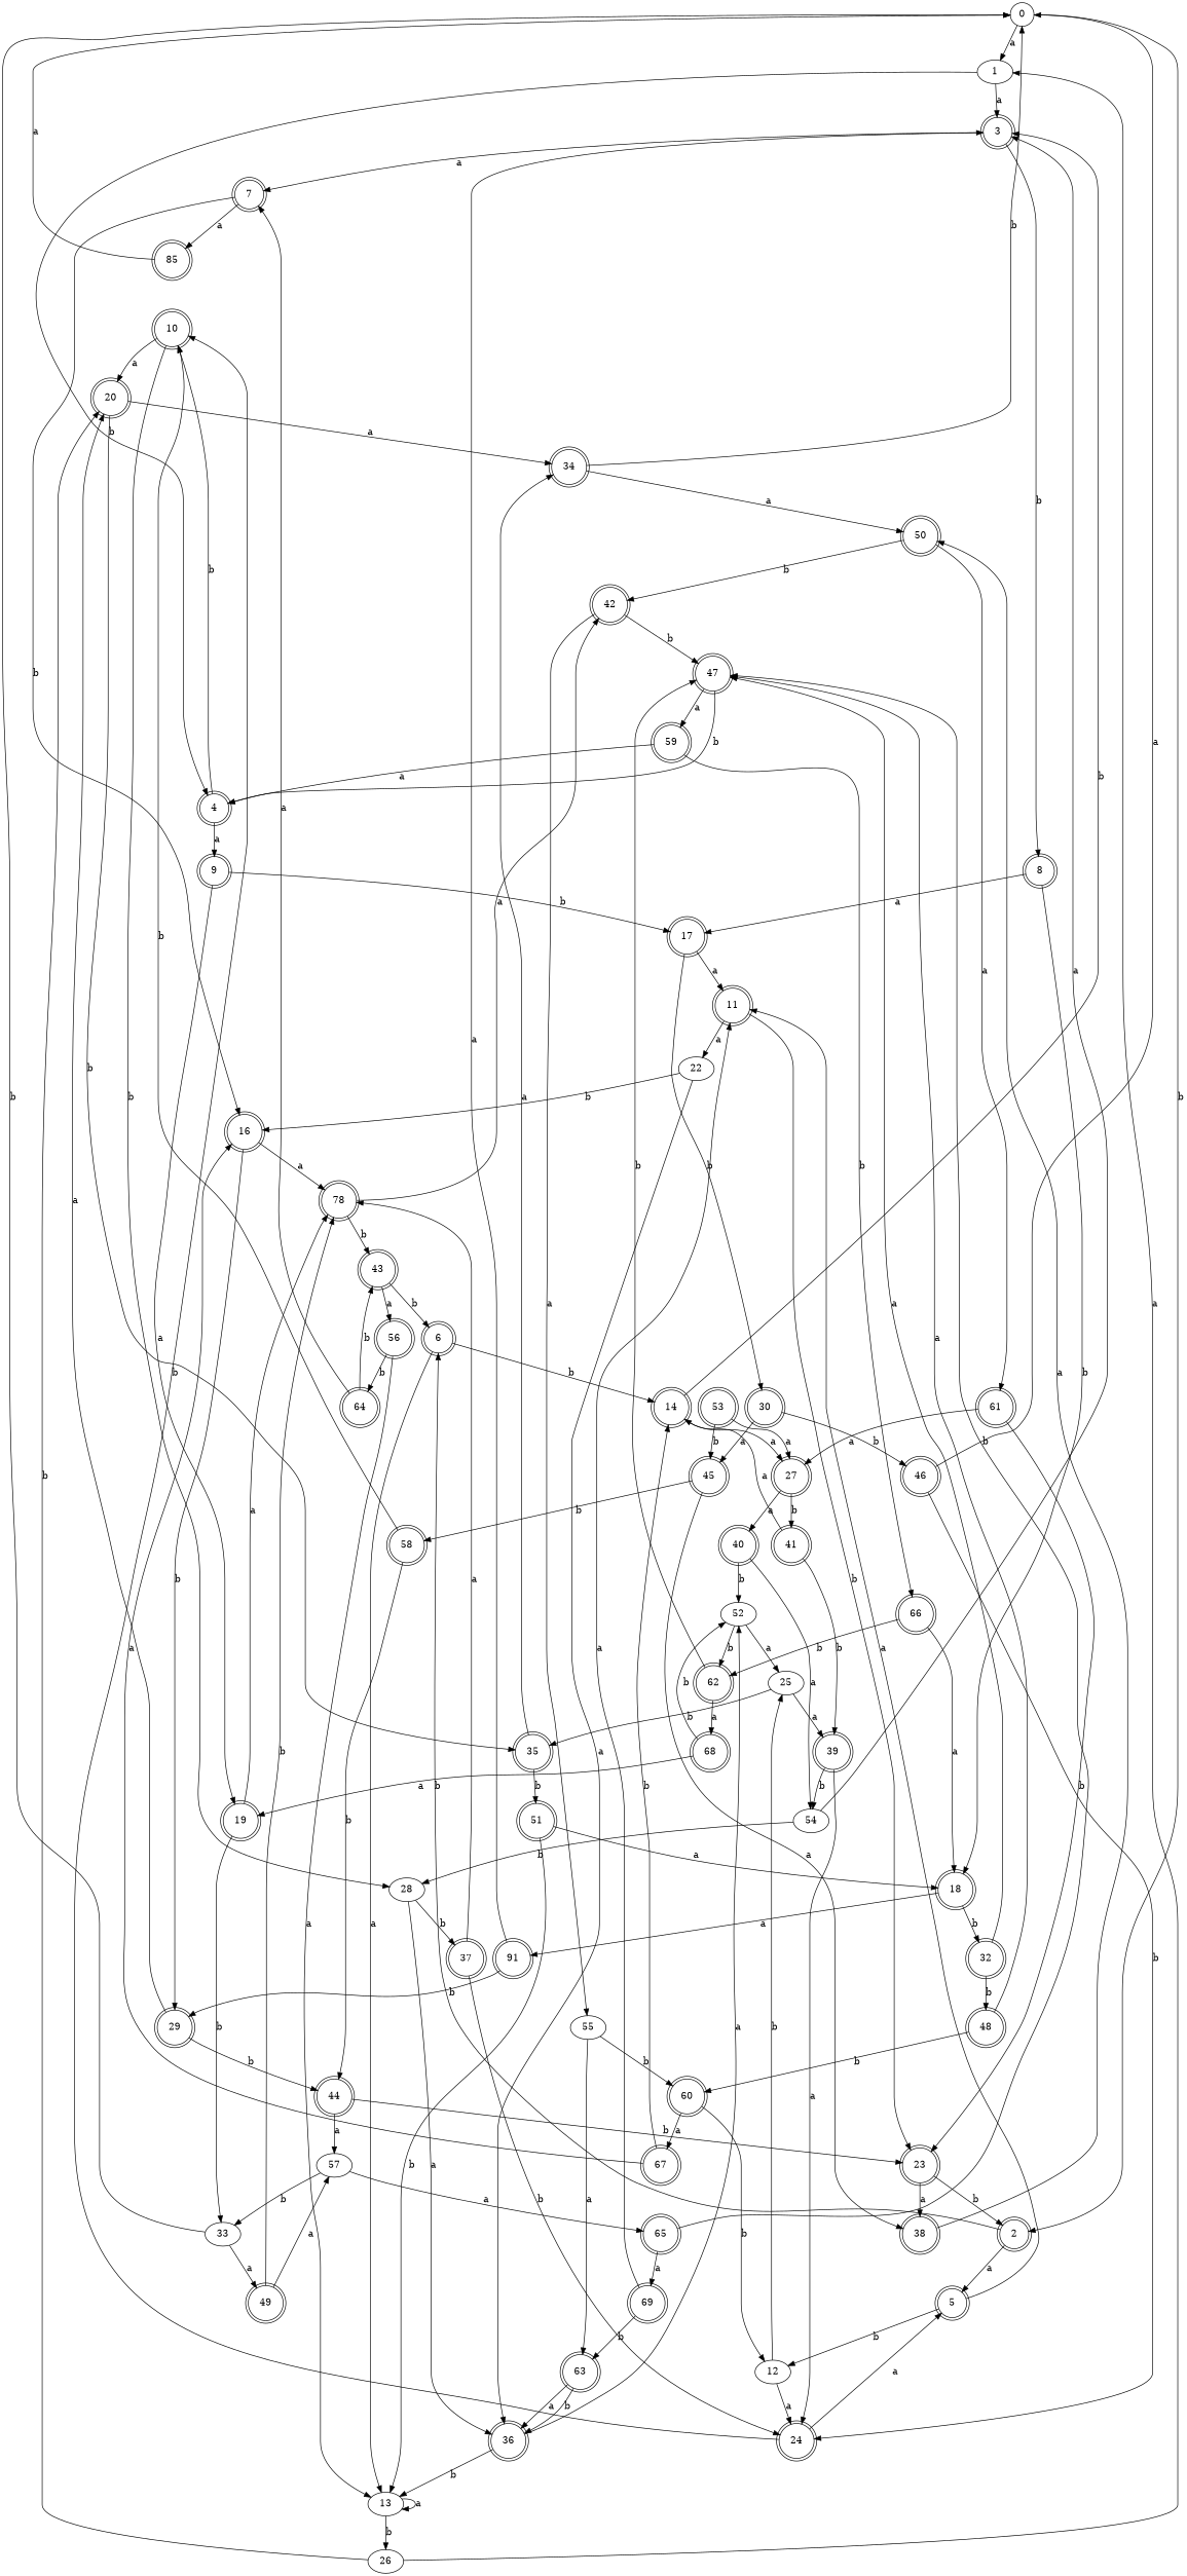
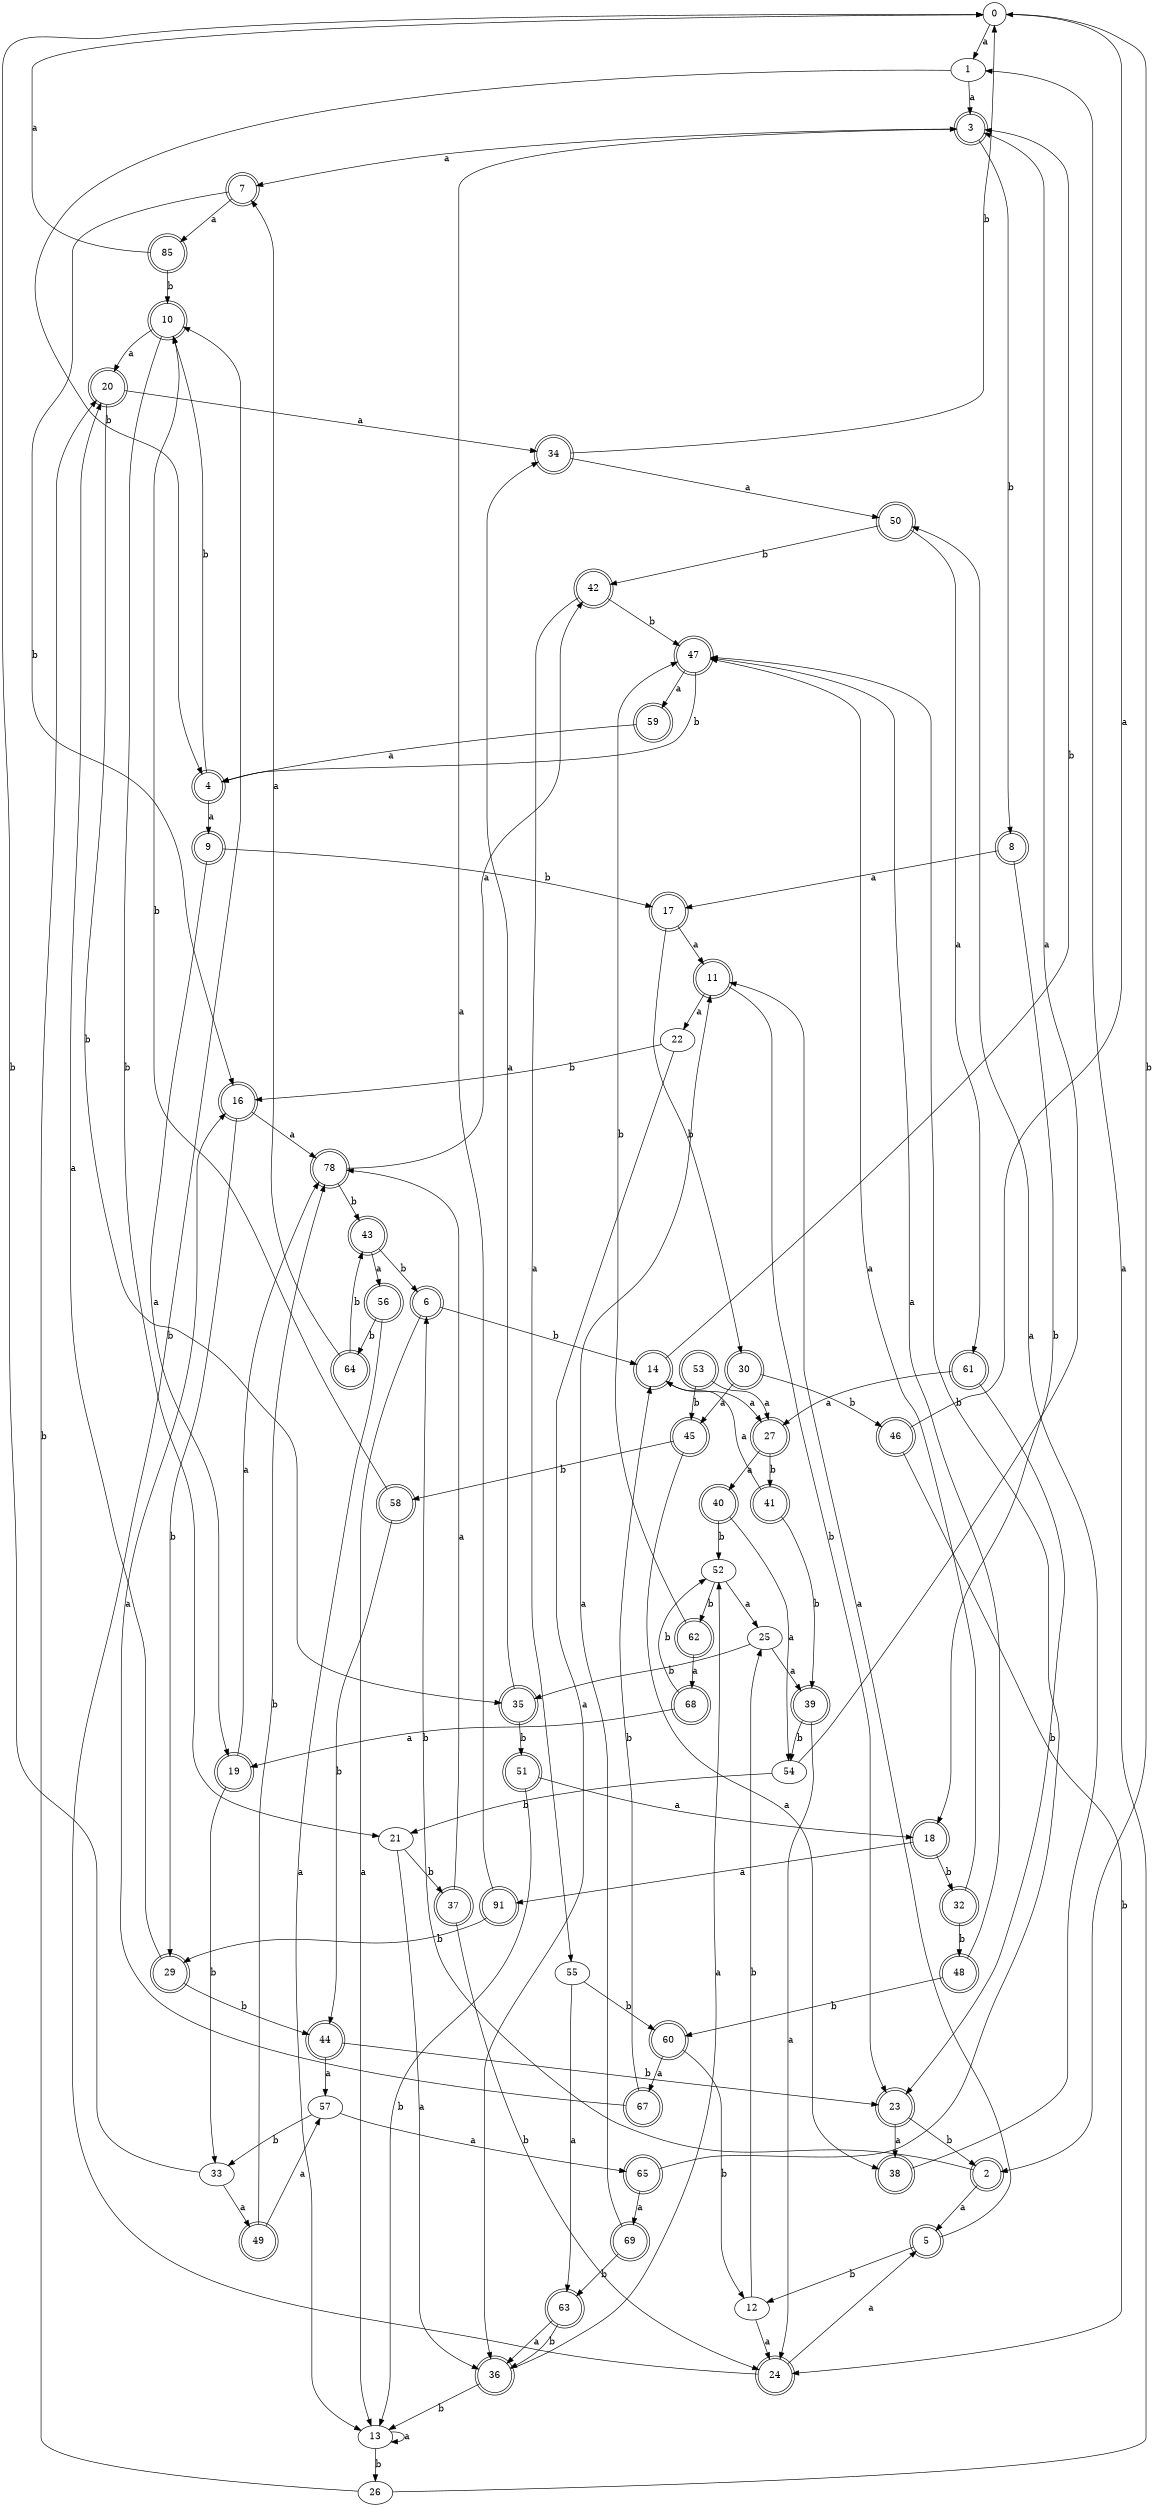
  digraph {
    node [shape=doublecircle]
    0 [shape=circle]
    1 [shape=""]
    2
    3
    4
    5
    6
    7
    8
    9
    10
    11
    12 [shape=""]
    13 [shape=""]
    14
    n16 [label=85]
    16
    17
    18
    19
    20
-   21 [label=28 shape=""]
+   21 [shape=""]
    22 [shape=""]
    23
    24
    25 [shape=""]
    26 [shape=""]
    27
    n29 [label=78]
    29
    30
    n32 [label=91]
    32
    33 [shape=""]
    34
    35
    36
    37
    38
    39
    40
    41
    42
    43
    44
    45
    46
    47
    48
    49
    50
    51
    52 [shape=""]
    54 [shape=""]
    55 [shape=""]
    56
    57 [shape=""]
    58
    59
    60
    61
    62
    53
    63
    64
    65
-   66
    67
    68
    69
    0 -> 1 [label=a]
    0 -> 2 [label=b]
    1 -> 3 [label=a]
    1 -> 4 [label=b]
    2 -> 5 [label=a]
    2 -> 6 [label=b]
    3 -> 7 [label=a]
    3 -> 8 [label=b]
    4 -> 9 [label=a]
    4 -> 10 [label=b]
    5 -> 11 [label=a]
    5 -> 12 [label=b]
    6 -> 13 [label=a]
    6 -> 14 [label=b]
    7 -> n16 [label=a]
    7 -> 16 [label=b]
    8 -> 17 [label=a]
    8 -> 18 [label=b]
    9 -> 17 [label=b]
    9 -> 19 [label=a]
    10 -> 20 [label=a]
    10 -> 21 [label=b]
    11 -> 22 [label=a]
    11 -> 23 [label=b]
    12 -> 24 [label=a]
    12 -> 25 [label=b]
    13 -> 13 [label=a]
    13 -> 26 [label=b]
    14 -> 3 [label=b]
    14 -> 27 [label=a]
    n16 -> 0 [label=a]
+   n16 -> 10 [label=b]
    16 -> n29 [label=a]
    16 -> 29 [label=b]
    17 -> 11 [label=a]
    17 -> 30 [label=b]
    18 -> n32 [label=a]
    18 -> 32 [label=b]
    19 -> n29 [label=a]
    19 -> 33 [label=b]
    20 -> 34 [label=a]
    20 -> 35 [label=b]
    21 -> 36 [label=a]
    21 -> 37 [label=b]
    22 -> 16 [label=b]
    22 -> 36 [label=a]
    23 -> 2 [label=b]
    23 -> 38 [label=a]
    24 -> 5 [label=a]
    24 -> 10 [label=b]
    25 -> 35 [label=b]
    25 -> 39 [label=a]
    26 -> 1 [label=a]
    26 -> 20 [label=b]
    27 -> 40 [label=a]
    27 -> 41 [label=b]
    n29 -> 42 [label=a]
    n29 -> 43 [label=b]
    29 -> 20 [label=a]
    29 -> 44 [label=b]
    30 -> 45 [label=a]
    30 -> 46 [label=b]
    n32 -> 3 [label=a]
    n32 -> 29 [label=b]
    32 -> 47 [label=a]
    32 -> 48 [label=b]
    33 -> 0 [label=b]
    33 -> 49 [label=a]
    34 -> 0 [label=b]
    34 -> 50 [label=a]
    35 -> 34 [label=a]
    35 -> 51 [label=b]
    36 -> 13 [label=b]
    36 -> 52 [label=a]
    37 -> 24 [label=b]
    37 -> n29 [label=a]
    38 -> 50 [label=a]
    39 -> 24 [label=a]
    39 -> 54 [label=b]
    40 -> 52 [label=b]
    40 -> 54 [label=a]
    41 -> 14 [label=a]
    41 -> 39 [label=b]
    42 -> 47 [label=b]
    42 -> 55 [label=a]
    43 -> 6 [label=b]
    43 -> 56 [label=a]
    44 -> 23 [label=b]
    44 -> 57 [label=a]
    45 -> 38 [label=a]
    45 -> 58 [label=b]
    46 -> 0 [label=a]
    46 -> 24 [label=b]
    47 -> 4 [label=b]
    47 -> 59 [label=a]
    48 -> 47 [label=a]
    48 -> 60 [label=b]
    49 -> n29 [label=b]
    49 -> 57 [label=a]
    50 -> 42 [label=b]
    50 -> 61 [label=a]
    51 -> 13 [label=b]
    51 -> 18 [label=a]
    52 -> 25 [label=a]
    52 -> 62 [label=b]
    54 -> 3 [label=a]
    54 -> 21 [label=b]
    55 -> 60 [label=b]
    55 -> 63 [label=a]
    56 -> 13 [label=a]
    56 -> 64 [label=b]
    57 -> 33 [label=b]
    57 -> 65 [label=a]
    58 -> 10 [label=b]
    58 -> 44 [label=b]
    59 -> 4 [label=a]
-   59 -> 66 [label=b]
    60 -> 12 [label=b]
    60 -> 67 [label=a]
    61 -> 23 [label=b]
    61 -> 27 [label=a]
    62 -> 47 [label=b]
    62 -> 68 [label=a]
    53 -> 27 [label=a]
    53 -> 45 [label=b]
    63 -> 36 [label=a]
    63 -> 36 [label=b]
    64 -> 7 [label=a]
    64 -> 43 [label=b]
    65 -> 47 [label=b]
    65 -> 69 [label=a]
-   66 -> 18 [label=a]
-   66 -> 62 [label=b]
    67 -> 14 [label=b]
    67 -> 16 [label=a]
    68 -> 19 [label=a]
    68 -> 52 [label=b]
    69 -> 11 [label=a]
    69 -> 63 [label=b]
  }
